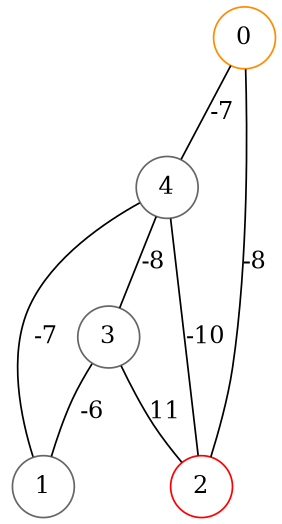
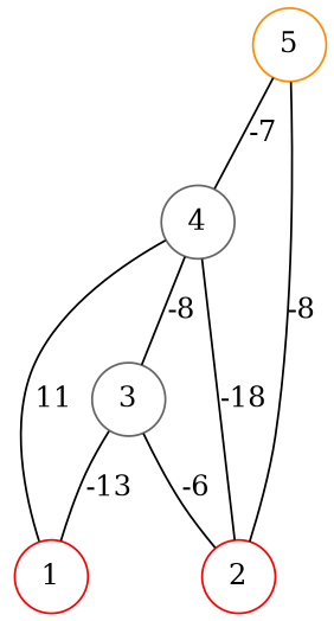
  graph {
    fontname="Helvetica,Arial,sans-serif"
    node [color=gray40 shape=circle]
-   5 [color=darkorange label=0]
+   5 [color=darkorange]
    4
-   1
+   1 [color=red]
    2 [color=red]
    3
    5 -- 4 [label=-7]
-   4 -- 1 [label=-7]
-   4 -- 2 [label=-10]
+   4 -- 1 [label=11]
+   4 -- 2 [label=-18]
    4 -- 3 [label=-8]
    2 -- 5 [label=-8]
-   3 -- 1 [label=-6]
-   3 -- 2 [label=11]
+   3 -- 1 [label=-13]
+   3 -- 2 [label=-6]
  }
